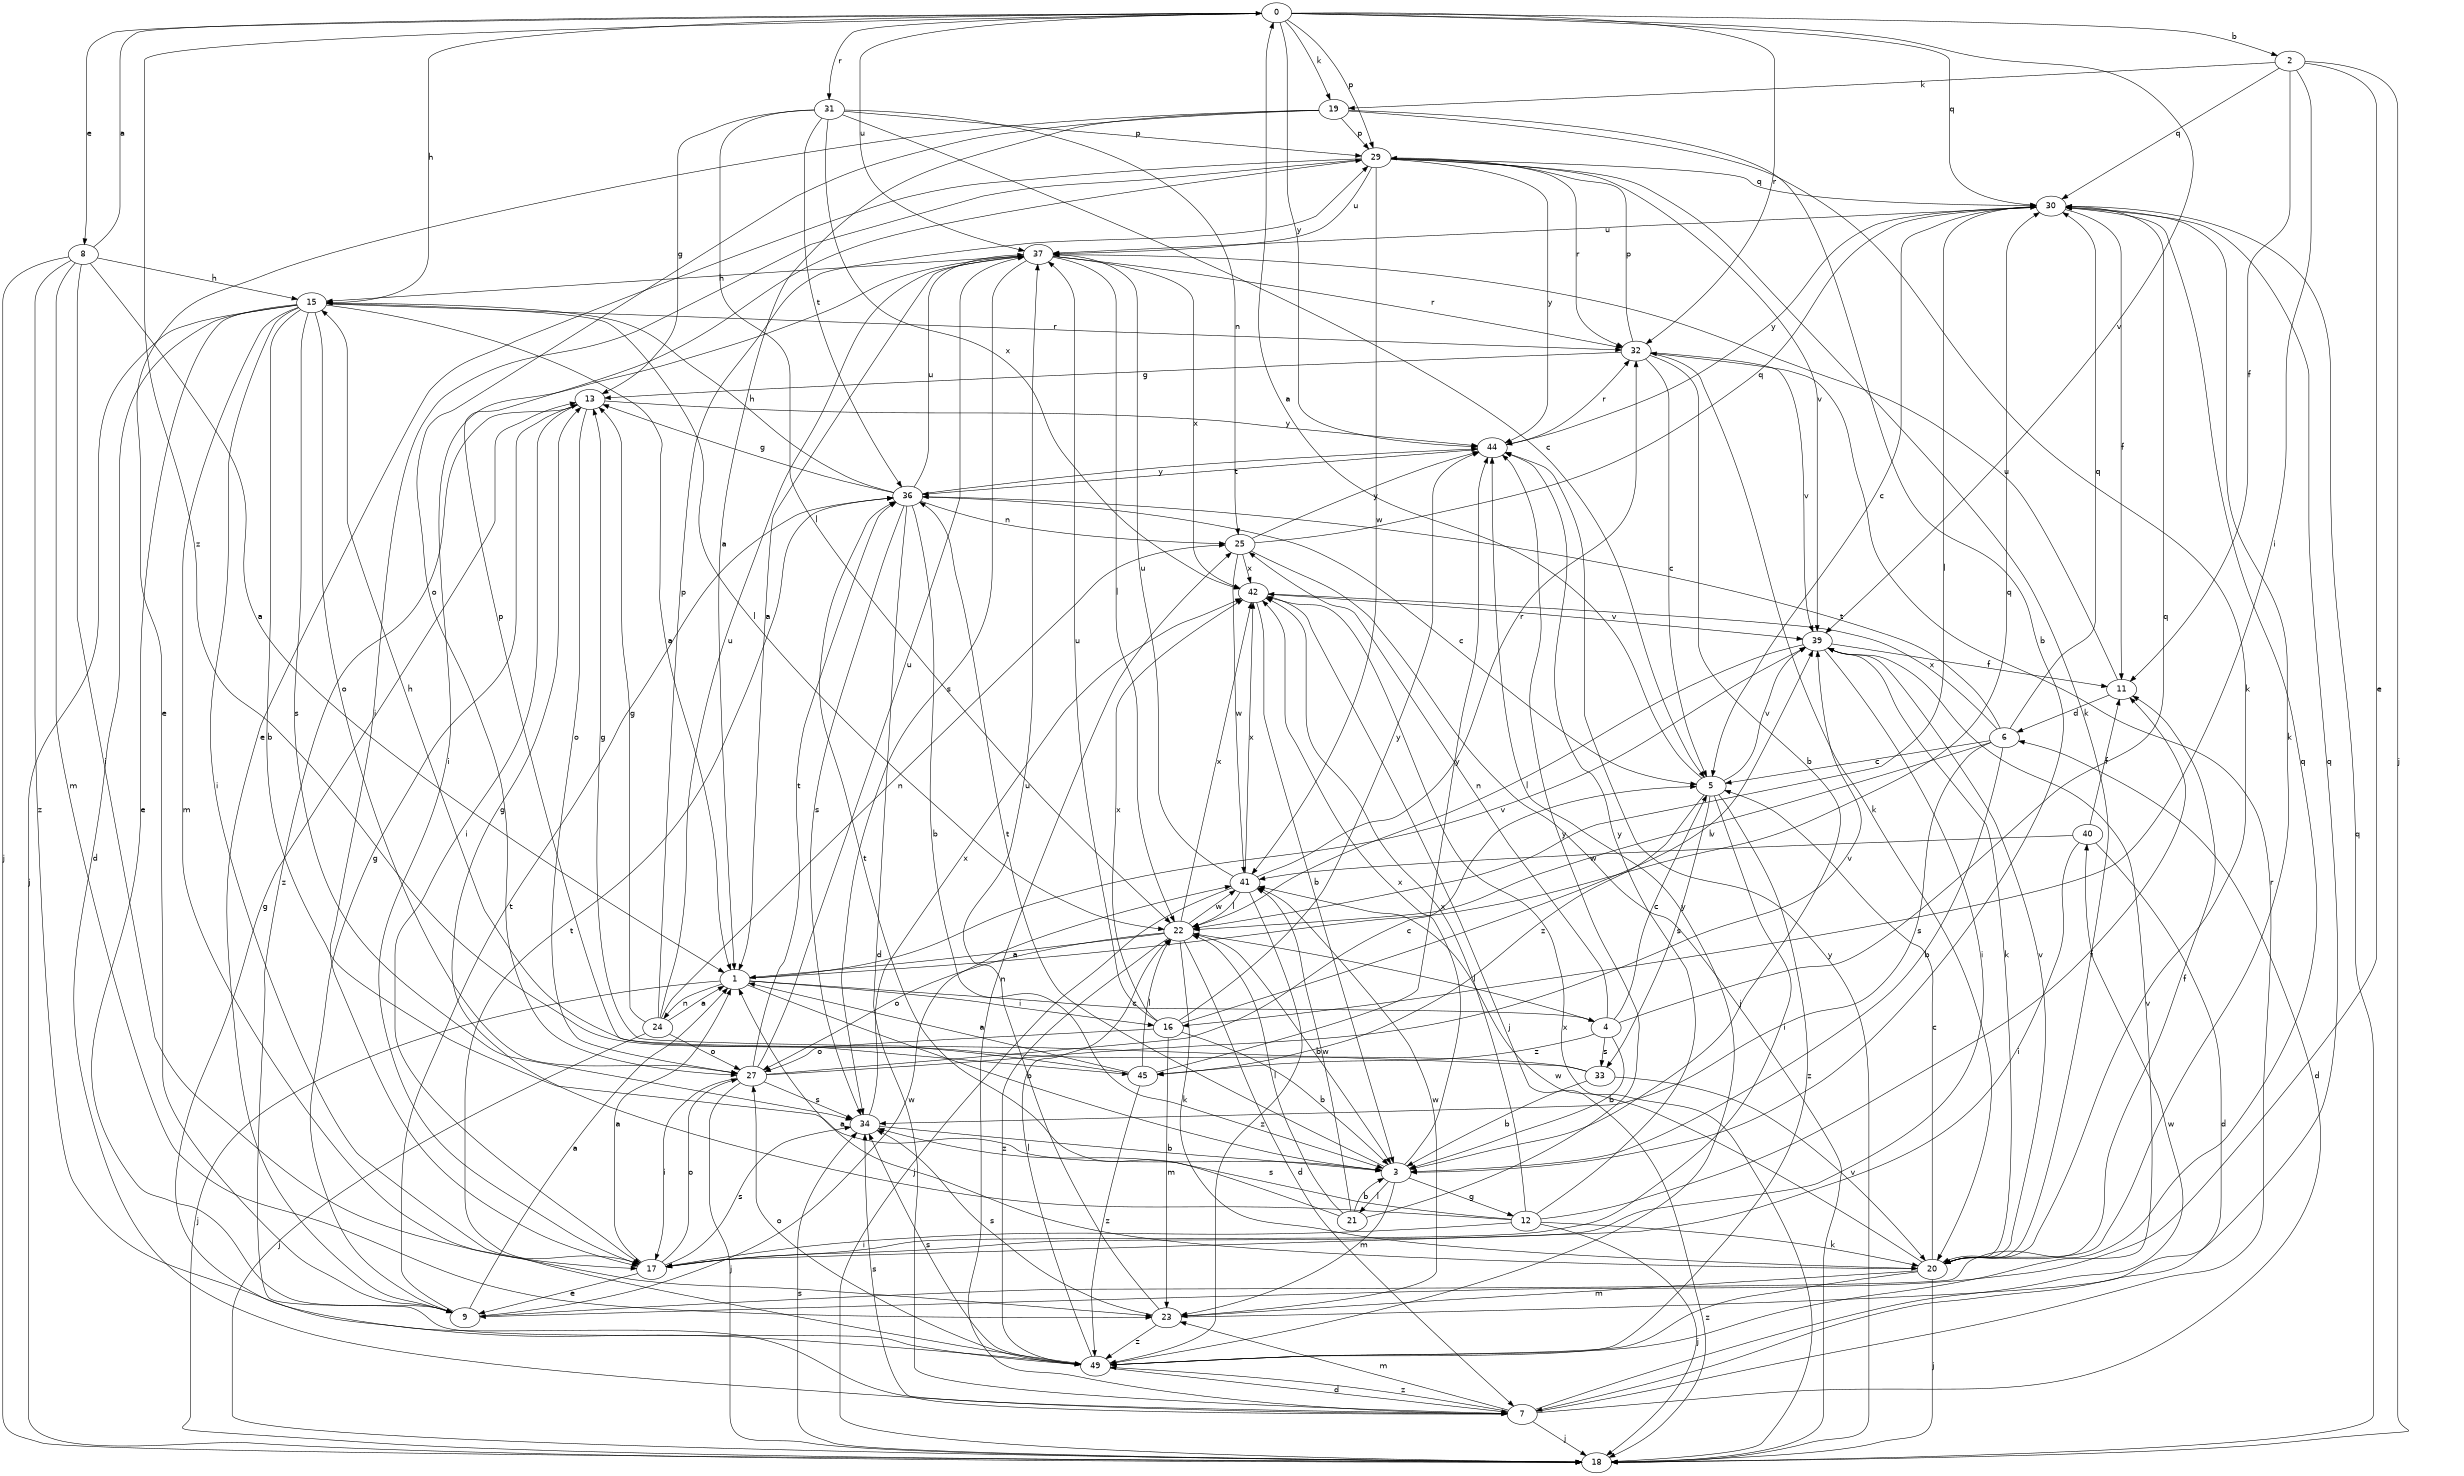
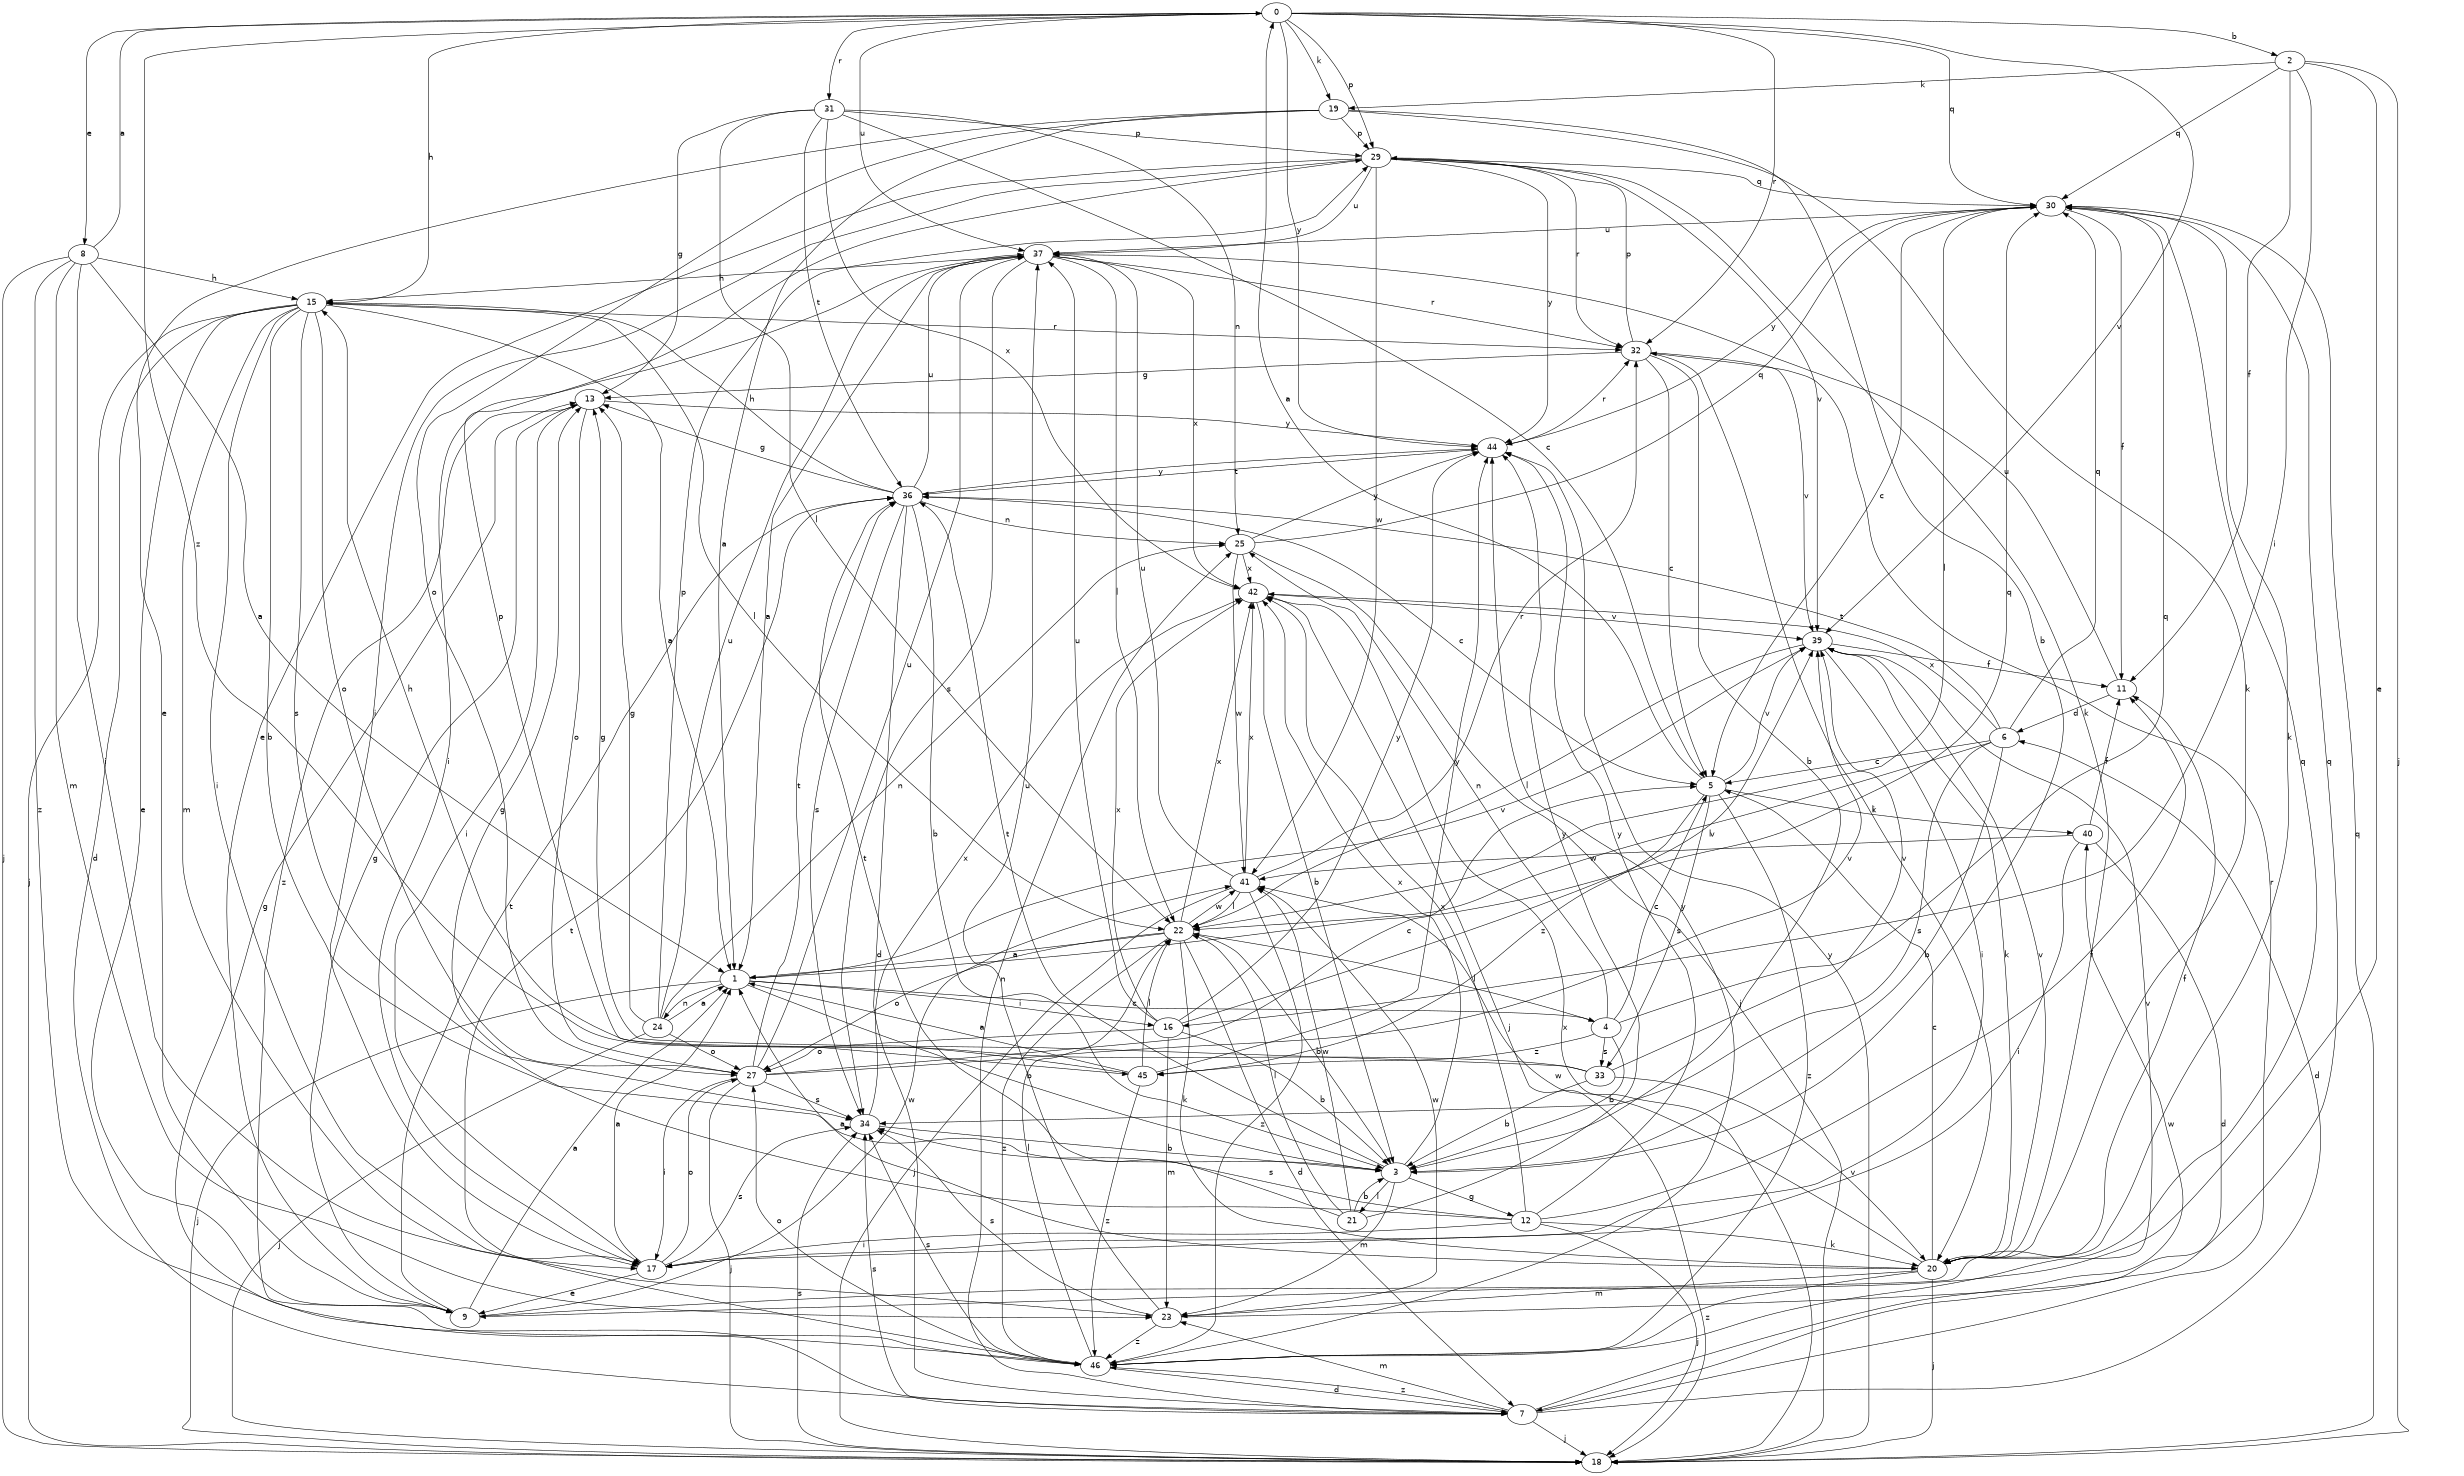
  strict digraph {
    fontname="DejaVu Sans"
    node [fontname="DejaVu Sans"]
    edge [fontname="DejaVu Sans"]
    0
    2
    8
    15
    19
    29
    30
    31
    32
    37
    39
    44
    45
    16
    18
    9
    11
    1
    23
    17
-   46 [label=49]
+   46
    3
    22
    34
    7
    27
    20
    41
    5
    36
    42
    25
    13
    4
    24
    12
    21
    33
    6
    40
    0 -> 2 [label=b]
    0 -> 8 [label=e]
    0 -> 15 [label=h]
    0 -> 19 [label=k]
    0 -> 29 [label=p]
    0 -> 30 [label=q]
    0 -> 31 [label=r]
    0 -> 32 [label=r]
    0 -> 37 [label=u]
    0 -> 39 [label=v]
    0 -> 44 [label=y]
    0 -> 45 [label=z]
    2 -> 19 [label=k]
    2 -> 30 [label=q]
    2 -> 16 [label=i]
    2 -> 18 [label=j]
    2 -> 9 [label=e]
    2 -> 11 [label=f]
    8 -> 0 [label=a]
    8 -> 15 [label=h]
    8 -> 18 [label=j]
    8 -> 1 [label=a]
    8 -> 23 [label=m]
    8 -> 17 [label=i]
    8 -> 46 [label=z]
    15 -> 32 [label=r]
    15 -> 18 [label=j]
    15 -> 9 [label=e]
    15 -> 1 [label=a]
    15 -> 23 [label=m]
    15 -> 17 [label=i]
    15 -> 3 [label=b]
    15 -> 22 [label=l]
    15 -> 34 [label=s]
    15 -> 7 [label=d]
    15 -> 27 [label=o]
    19 -> 29 [label=p]
    19 -> 9 [label=e]
    19 -> 1 [label=a]
    19 -> 3 [label=b]
    19 -> 27 [label=o]
    19 -> 20 [label=k]
    29 -> 30 [label=q]
    29 -> 32 [label=r]
    29 -> 37 [label=u]
    29 -> 39 [label=v]
    29 -> 44 [label=y]
    29 -> 9 [label=e]
    29 -> 17 [label=i]
    29 -> 20 [label=k]
    29 -> 41 [label=w]
    30 -> 37 [label=u]
    30 -> 44 [label=y]
    30 -> 11 [label=f]
    30 -> 22 [label=l]
    30 -> 20 [label=k]
    30 -> 5 [label=c]
    31 -> 29 [label=p]
    31 -> 22 [label=l]
    31 -> 5 [label=c]
    31 -> 36 [label=t]
    31 -> 42 [label=x]
    31 -> 25 [label=n]
    31 -> 13 [label=g]
    32 -> 29 [label=p]
    32 -> 39 [label=v]
    32 -> 3 [label=b]
    32 -> 20 [label=k]
    32 -> 5 [label=c]
    32 -> 13 [label=g]
    37 -> 15 [label=h]
    37 -> 32 [label=r]
    37 -> 1 [label=a]
    37 -> 17 [label=i]
    37 -> 22 [label=l]
    37 -> 34 [label=s]
    37 -> 42 [label=x]
    39 -> 11 [label=f]
    39 -> 17 [label=i]
    39 -> 22 [label=l]
    39 -> 20 [label=k]
    44 -> 32 [label=r]
    44 -> 36 [label=t]
    45 -> 29 [label=p]
    45 -> 44 [label=y]
    45 -> 1 [label=a]
    45 -> 46 [label=z]
    45 -> 22 [label=l]
    16 -> 37 [label=u]
    16 -> 39 [label=v]
    16 -> 44 [label=y]
    16 -> 23 [label=m]
    16 -> 3 [label=b]
    16 -> 27 [label=o]
    16 -> 42 [label=x]
    18 -> 30 [label=q]
    18 -> 44 [label=y]
    18 -> 34 [label=s]
    18 -> 42 [label=x]
    9 -> 30 [label=q]
    9 -> 1 [label=a]
    9 -> 41 [label=w]
    9 -> 36 [label=t]
    9 -> 13 [label=g]
    11 -> 37 [label=u]
    11 -> 6 [label=d]
    1 -> 30 [label=q]
    1 -> 39 [label=v]
    1 -> 16 [label=i]
    1 -> 18 [label=j]
    1 -> 3 [label=b]
    1 -> 4 [label=c]
    1 -> 24 [label=n]
    23 -> 30 [label=q]
    23 -> 37 [label=u]
    23 -> 46 [label=z]
    23 -> 34 [label=s]
    23 -> 41 [label=w]
    17 -> 9 [label=e]
    17 -> 1 [label=a]
    17 -> 34 [label=s]
    17 -> 27 [label=o]
    46 -> 39 [label=v]
    46 -> 44 [label=y]
    46 -> 22 [label=l]
    46 -> 34 [label=s]
    46 -> 7 [label=d]
    46 -> 27 [label=o]
    46 -> 36 [label=t]
    3 -> 23 [label=m]
    3 -> 36 [label=t]
    3 -> 42 [label=x]
    3 -> 12 [label=g]
    3 -> 21 [label=l]
    22 -> 1 [label=a]
    22 -> 46 [label=z]
    22 -> 3 [label=b]
    22 -> 7 [label=d]
    22 -> 27 [label=o]
    22 -> 20 [label=k]
    22 -> 41 [label=w]
    22 -> 42 [label=x]
    34 -> 3 [label=b]
    34 -> 42 [label=x]
    7 -> 32 [label=r]
    7 -> 18 [label=j]
    7 -> 23 [label=m]
    7 -> 46 [label=z]
    7 -> 34 [label=s]
    7 -> 25 [label=n]
    7 -> 13 [label=g]
    7 -> 6 [label=d]
    7 -> 40 [label=w]
    27 -> 37 [label=u]
    27 -> 39 [label=v]
    27 -> 18 [label=j]
    27 -> 17 [label=i]
    27 -> 34 [label=s]
    27 -> 5 [label=c]
    27 -> 36 [label=t]
    20 -> 39 [label=v]
    20 -> 18 [label=j]
    20 -> 11 [label=f]
    20 -> 1 [label=a]
    20 -> 23 [label=m]
    20 -> 46 [label=z]
    20 -> 41 [label=w]
    20 -> 5 [label=c]
    41 -> 32 [label=r]
    41 -> 37 [label=u]
    41 -> 18 [label=j]
    41 -> 46 [label=z]
    41 -> 22 [label=l]
    41 -> 42 [label=x]
    5 -> 0 [label=a]
    5 -> 39 [label=v]
    5 -> 45 [label=z]
-   5 -> 17 [label=i]
+   5 -> 40 [label=i]
    5 -> 46 [label=z]
    5 -> 33 [label=s]
    36 -> 15 [label=h]
    36 -> 37 [label=u]
    36 -> 44 [label=y]
    36 -> 3 [label=b]
    36 -> 34 [label=s]
    36 -> 7 [label=d]
    36 -> 5 [label=c]
    36 -> 25 [label=n]
    36 -> 13 [label=g]
    42 -> 39 [label=v]
    42 -> 18 [label=j]
    42 -> 3 [label=b]
    25 -> 30 [label=q]
    25 -> 44 [label=y]
    25 -> 18 [label=j]
    25 -> 41 [label=w]
    25 -> 42 [label=x]
    13 -> 44 [label=y]
    13 -> 17 [label=i]
    13 -> 46 [label=z]
    13 -> 27 [label=o]
    4 -> 30 [label=q]
    4 -> 45 [label=z]
    4 -> 3 [label=b]
    4 -> 22 [label=l]
    4 -> 5 [label=c]
    4 -> 25 [label=n]
    4 -> 33 [label=s]
    24 -> 29 [label=p]
    24 -> 37 [label=u]
    24 -> 18 [label=j]
    24 -> 1 [label=a]
    24 -> 27 [label=o]
    24 -> 25 [label=n]
    24 -> 13 [label=g]
    12 -> 44 [label=y]
    12 -> 18 [label=j]
    12 -> 11 [label=f]
    12 -> 17 [label=i]
    12 -> 34 [label=s]
    12 -> 20 [label=k]
    12 -> 42 [label=x]
    12 -> 13 [label=g]
    21 -> 44 [label=y]
    21 -> 3 [label=b]
    21 -> 22 [label=l]
    21 -> 41 [label=w]
    21 -> 36 [label=t]
    33 -> 15 [label=h]
+   33 -> 39 [label=v]
    33 -> 3 [label=b]
    33 -> 20 [label=v]
    33 -> 13 [label=g]
    6 -> 30 [label=q]
    6 -> 3 [label=b]
    6 -> 22 [label=l]
    6 -> 34 [label=s]
    6 -> 5 [label=c]
    6 -> 36 [label=t]
    6 -> 42 [label=x]
    40 -> 11 [label=f]
    40 -> 17 [label=i]
    40 -> 7 [label=d]
    40 -> 41 [label=w]
  }
